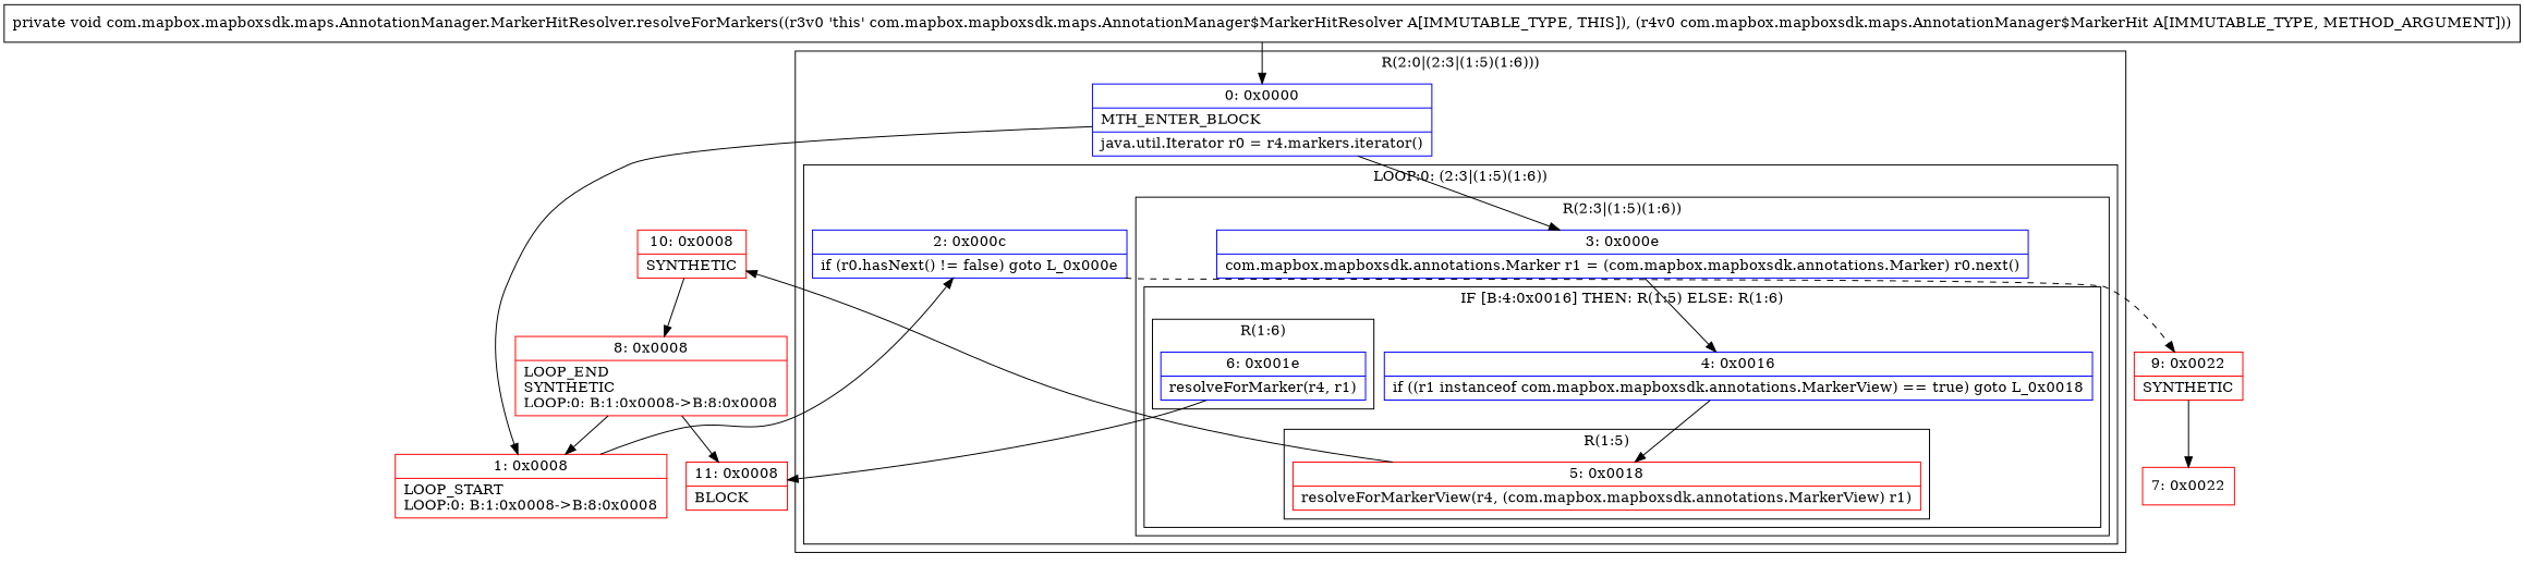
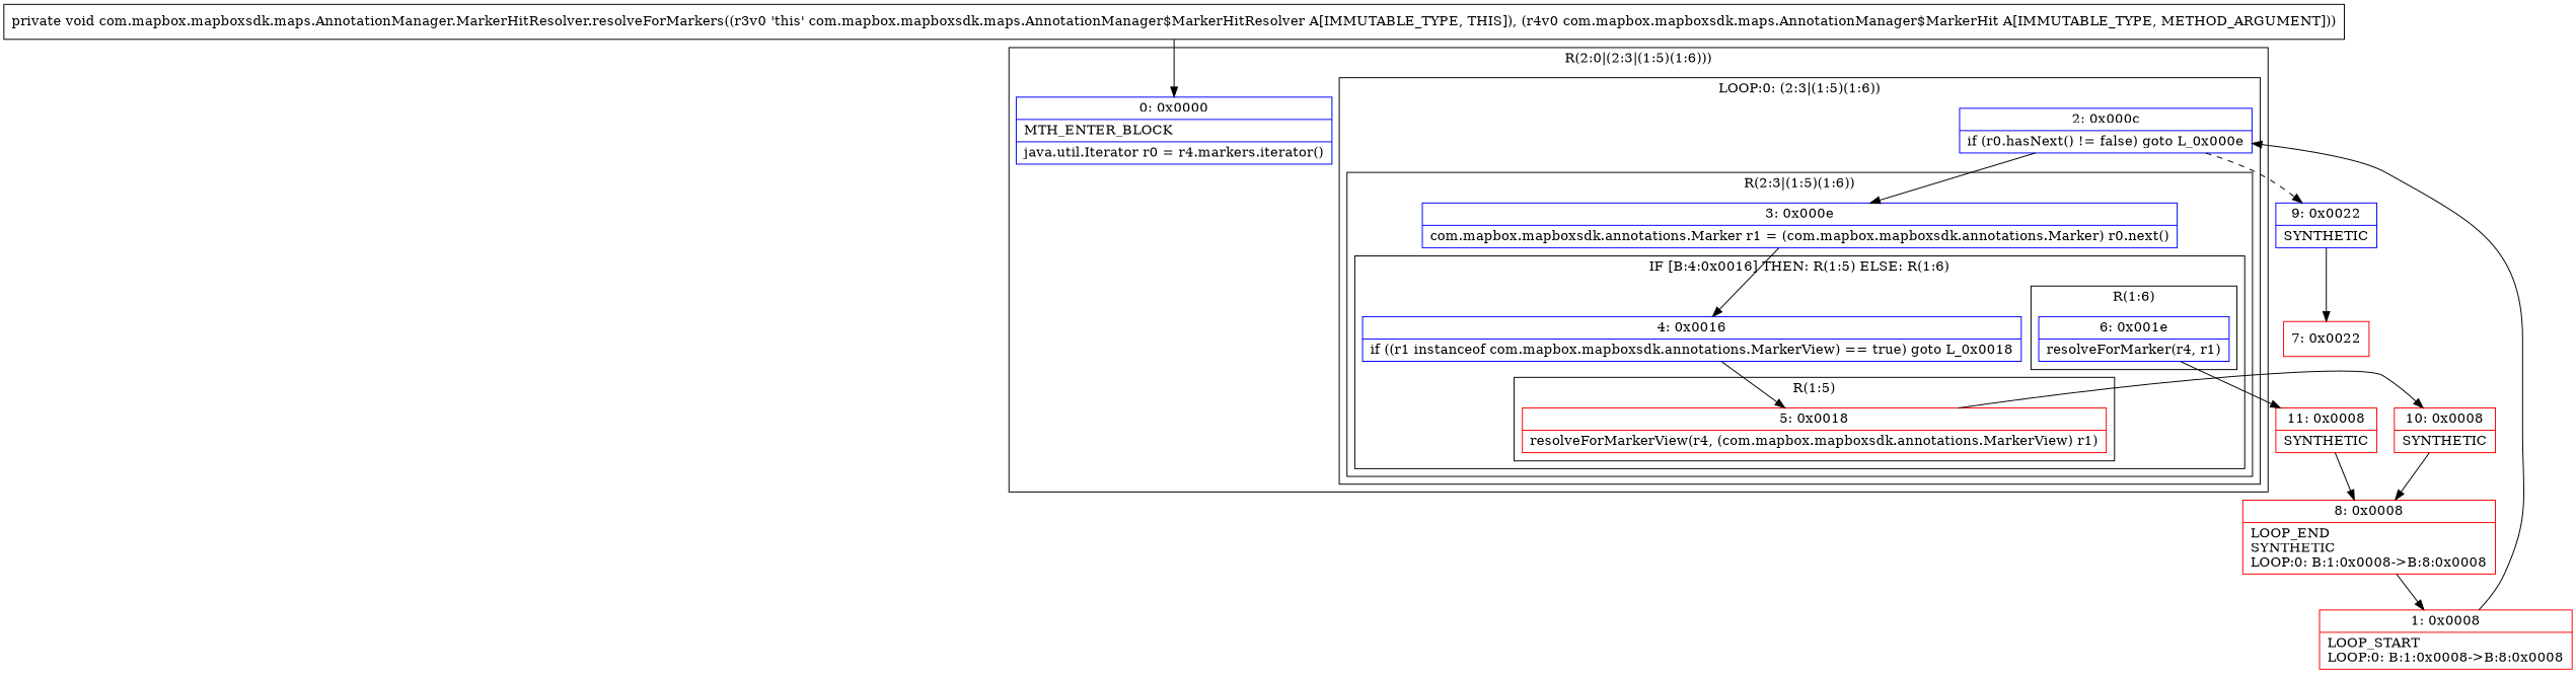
  digraph {
    node [color=red shape=record]
    n1 [label="{5\:\ 0x0018|resolveForMarkerView(r4, (com.mapbox.mapboxsdk.annotations.MarkerView) r1)\l}"]
    n2 [color=blue label="{6\:\ 0x001e|resolveForMarker(r4, r1)\l}"]
    n3 [color=blue label="{4\:\ 0x0016|if ((r1 instanceof com.mapbox.mapboxsdk.annotations.MarkerView) == true) goto L_0x0018\l}"]
    n4 [color=blue label="{3\:\ 0x000e|com.mapbox.mapboxsdk.annotations.Marker r1 = (com.mapbox.mapboxsdk.annotations.Marker) r0.next()\l}"]
    n5 [color=blue label="{2\:\ 0x000c|if (r0.hasNext() != false) goto L_0x000e\l}"]
    n6 [color=blue label="{0\:\ 0x0000|MTH_ENTER_BLOCK\l|java.util.Iterator r0 = r4.markers.iterator()\l}"]
    n7 [label="{10\:\ 0x0008|SYNTHETIC\l}"]
-   n8 [label="{11\:\ 0x0008|BLOCK\l}"]
-   n9 [label="{9\:\ 0x0022|SYNTHETIC\l}"]
+   n8 [label="{11\:\ 0x0008|SYNTHETIC\l}"]
+   n9 [color=blue label="{9\:\ 0x0022|SYNTHETIC\l}"]
    n10 [label="{1\:\ 0x0008|LOOP_START\lLOOP:0: B:1:0x0008\-\>B:8:0x0008\l}"]
    n11 [label="{7\:\ 0x0022}"]
    n12 [label="{8\:\ 0x0008|LOOP_END\lSYNTHETIC\lLOOP:0: B:1:0x0008\-\>B:8:0x0008\l}"]
    n13 [label="{private void com.mapbox.mapboxsdk.maps.AnnotationManager.MarkerHitResolver.resolveForMarkers((r3v0 'this' com.mapbox.mapboxsdk.maps.AnnotationManager$MarkerHitResolver A[IMMUTABLE_TYPE, THIS]), (r4v0 com.mapbox.mapboxsdk.maps.AnnotationManager$MarkerHit A[IMMUTABLE_TYPE, METHOD_ARGUMENT])) }" color=""]
    subgraph cluster_1 {
      label="R(2:0|(2:3|(1:5)(1:6)))"
      n6
      subgraph cluster_2 {
        label="LOOP:0: (2:3|(1:5)(1:6))"
        n5
        subgraph cluster_3 {
          label="R(2:3|(1:5)(1:6))"
          n4
          subgraph cluster_4 {
            label="IF [B:4:0x0016] THEN: R(1:5) ELSE: R(1:6)"
            n3
            subgraph cluster_5 {
              label="R(1:5)"
              n1
            }
            subgraph cluster_6 {
              label="R(1:6)"
              n2
            }
          }
        }
      }
    }
    n1 -> n7
    n2 -> n8
    n3 -> n1
    n4 -> n3
-   n6 -> n4
+   n5 -> n4
    n5 -> n9 [style=dashed]
-   n6 -> n10
    n7 -> n12
-   n12 -> n8
+   n8 -> n12
    n9 -> n11
    n10 -> n5
    n12 -> n10
    n13 -> n6
  }
